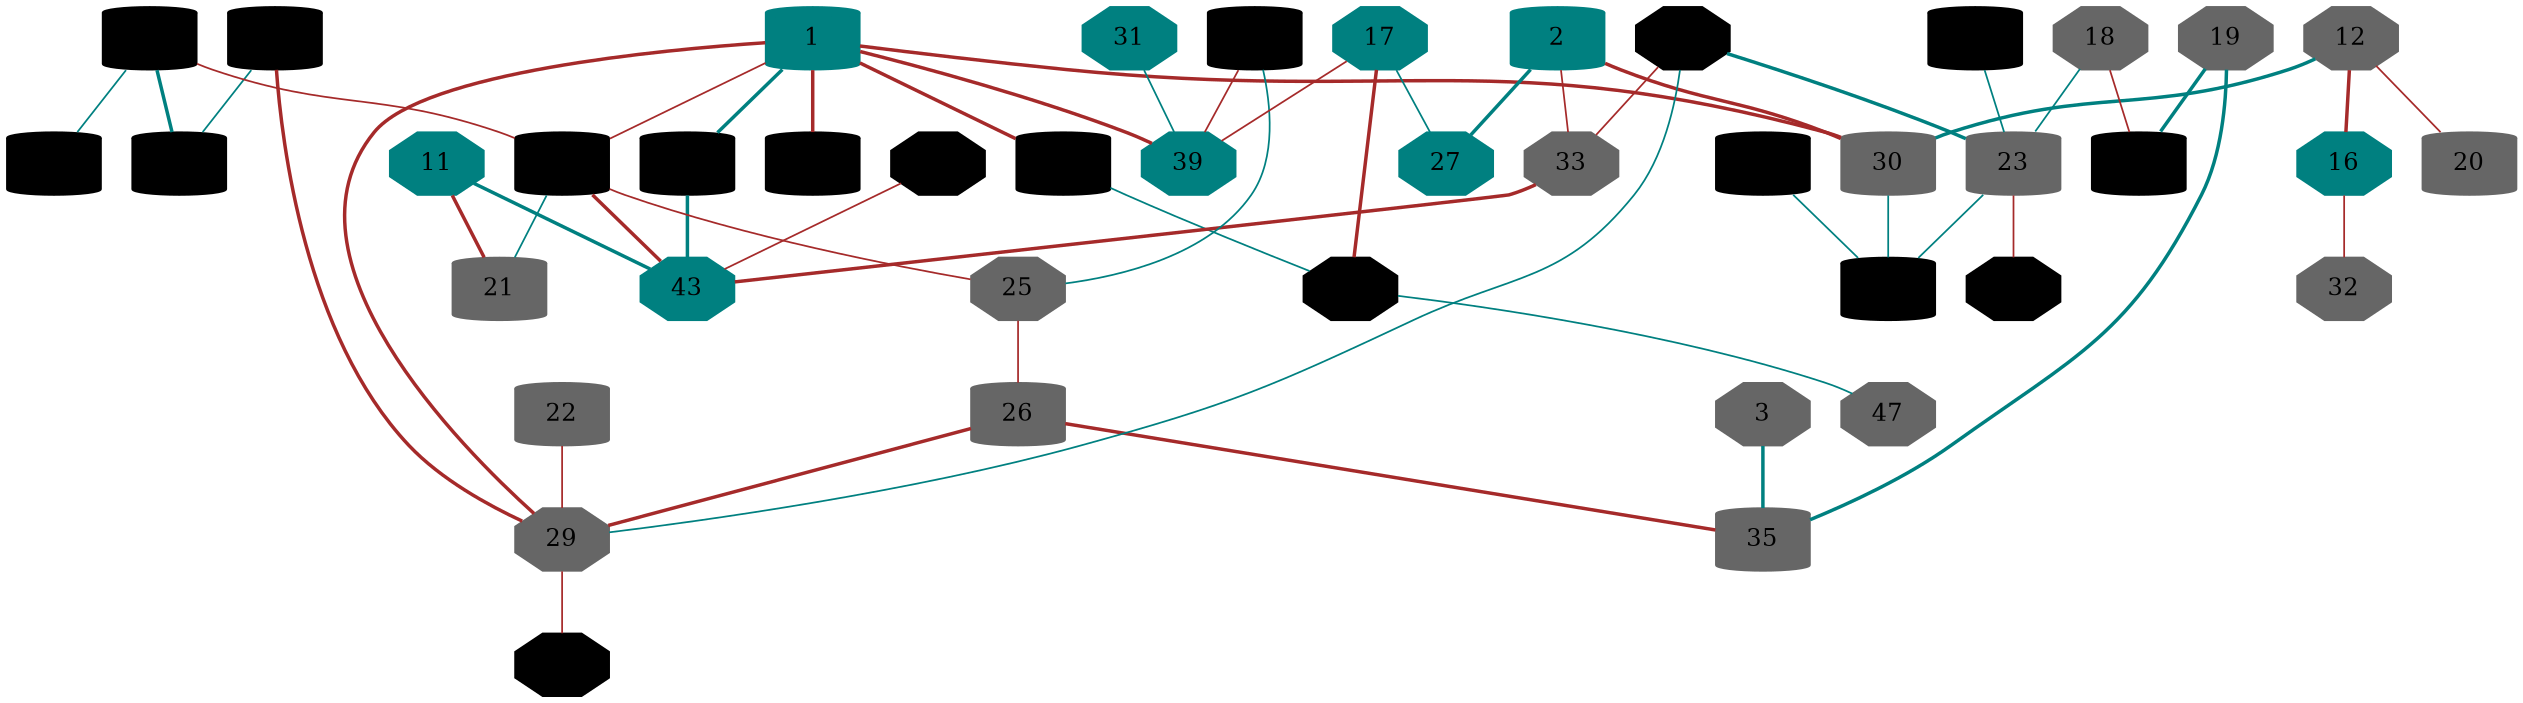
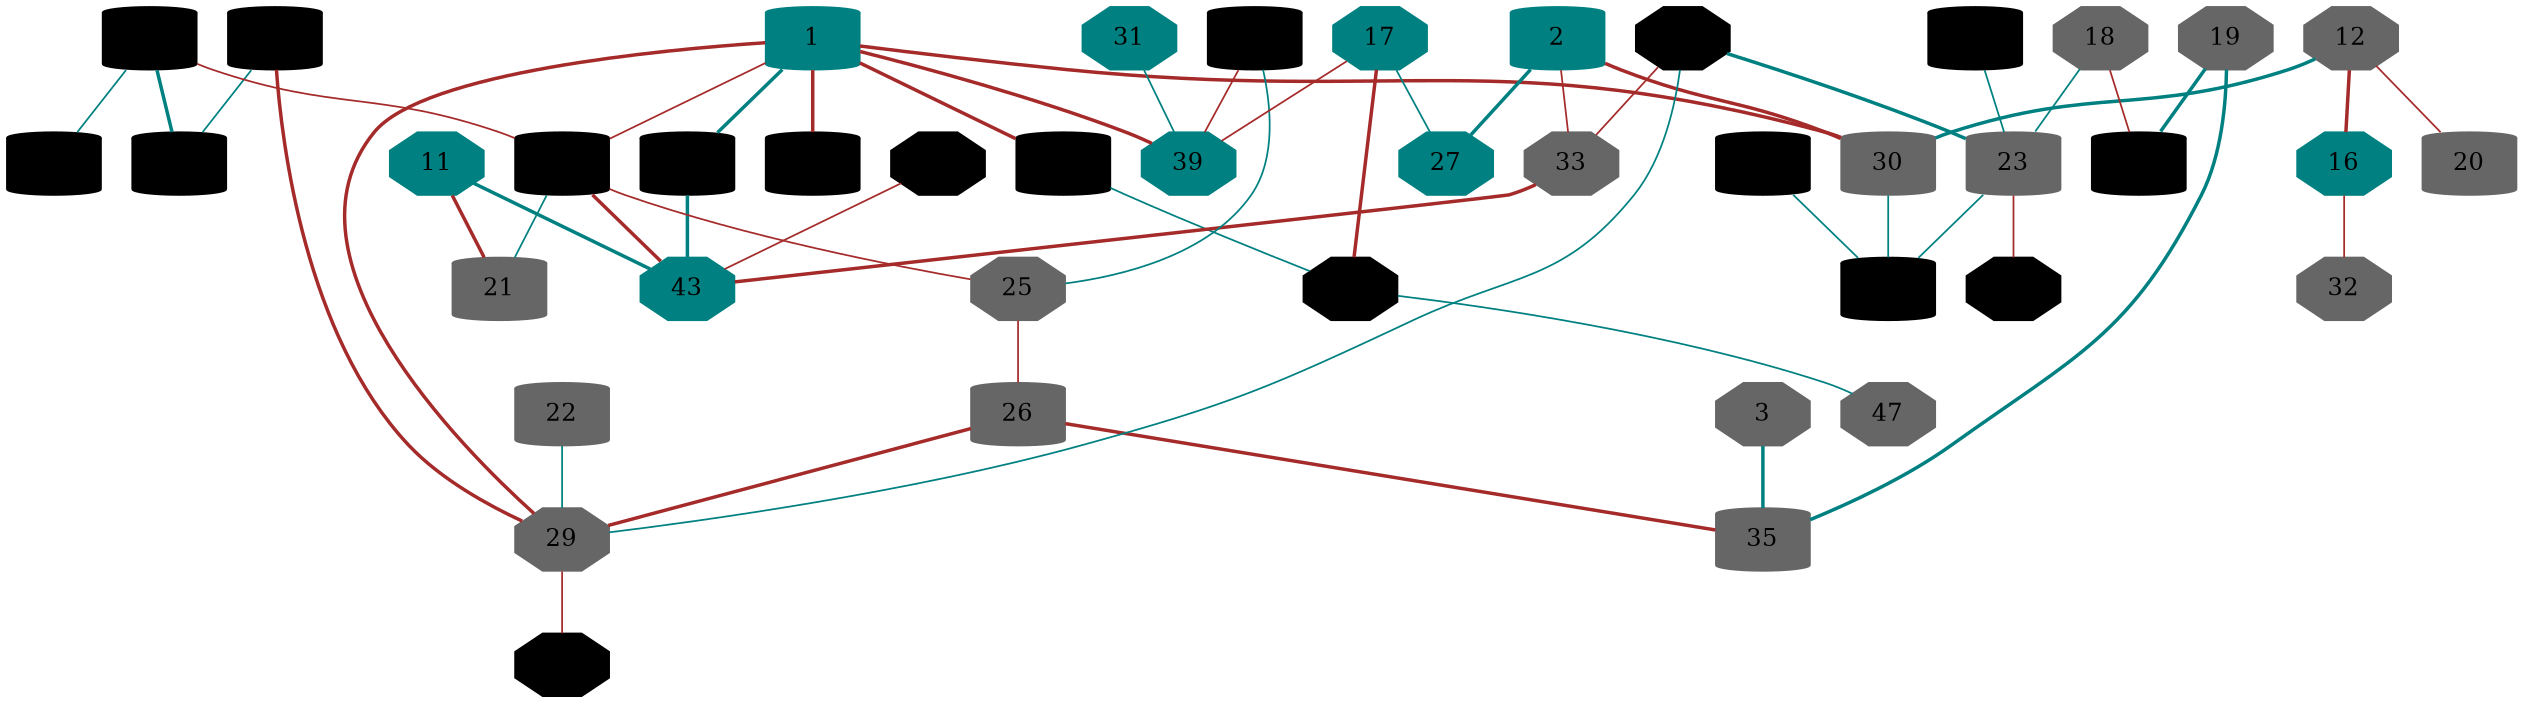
  graph {
    node [color=black shape=cylinder style=filled]
    edge [color=brown style=solid weight=1.0]
    1 [color=teal]
    4
    6
    13
    29 [color=gray40 shape=octagon]
    30 [color=gray40]
    39 [color=teal shape=octagon]
    41
    43 [color=teal shape=octagon]
    34 [shape=octagon]
    25 [color=gray40 shape=octagon]
    21 [color=gray40]
    38 [shape=octagon]
    36
    2 [color=teal]
    27 [color=teal shape=octagon]
    33 [color=gray40 shape=octagon]
    3 [color=gray40 shape=octagon]
    35 [color=gray40]
    23 [color=gray40]
    5
    24 [shape=octagon]
    n23 [color=gray40 label=47 shape=octagon]
    7
    37
    8 [shape=octagon]
    9
    26 [color=gray40]
    10
    42
    11 [color=teal shape=octagon]
    12 [color=gray40 shape=octagon]
    16 [color=teal shape=octagon]
    20 [color=gray40]
    32 [color=gray40 shape=octagon]
    14 [shape=octagon]
    15
    17 [color=teal shape=octagon]
    18 [color=gray40 shape=octagon]
    28
    19 [color=gray40 shape=octagon]
    22 [color=gray40]
    31 [color=teal shape=octagon]
    1 -- 4 [color=teal style=bold]
    1 -- 6 [style=bold]
    1 -- 13
    1 -- 29 [style=bold]
    1 -- 30 [style=bold]
    1 -- 39 [style=bold]
    1 -- 41 [style=bold]
    4 -- 43 [color=teal style=bold]
    6 -- 34 [color=teal]
    13 -- 43 [style=bold]
    13 -- 25
    13 -- 21 [color=teal]
    29 -- 38
    30 -- 36 [color=teal]
    34 -- n23 [color=teal]
    25 -- 26
    2 -- 30 [style=bold]
    2 -- 27 [color=teal style=bold]
    2 -- 33
    33 -- 43 [style=bold]
    3 -- 35 [color=teal style=bold]
    23 -- 36 [color=teal]
    23 -- 24
    5 -- 23 [color=teal]
    7 -- 29 [style=bold]
    7 -- 37 [color=teal]
    8 -- 43
    9 -- 39
    9 -- 25 [color=teal]
    26 -- 29 [style=bold]
    26 -- 35 [style=bold]
    10 -- 13
    10 -- 37 [color=teal style=bold]
    10 -- 42 [color=teal]
    11 -- 43 [color=teal style=bold]
    11 -- 21 [style=bold]
    12 -- 30 [color=teal style=bold]
    12 -- 16 [style=bold]
    12 -- 20
    16 -- 32
    14 -- 29 [color=teal]
    14 -- 33
    14 -- 23 [color=teal style=bold]
    15 -- 36 [color=teal]
    17 -- 39
    17 -- 34 [style=bold]
    17 -- 27 [color=teal]
    18 -- 23 [color=teal]
    18 -- 28
    19 -- 35 [color=teal style=bold]
    19 -- 28 [color=teal style=bold]
-   22 -- 29
+   22 -- 29 [color=teal]
    31 -- 39 [color=teal]
  }
